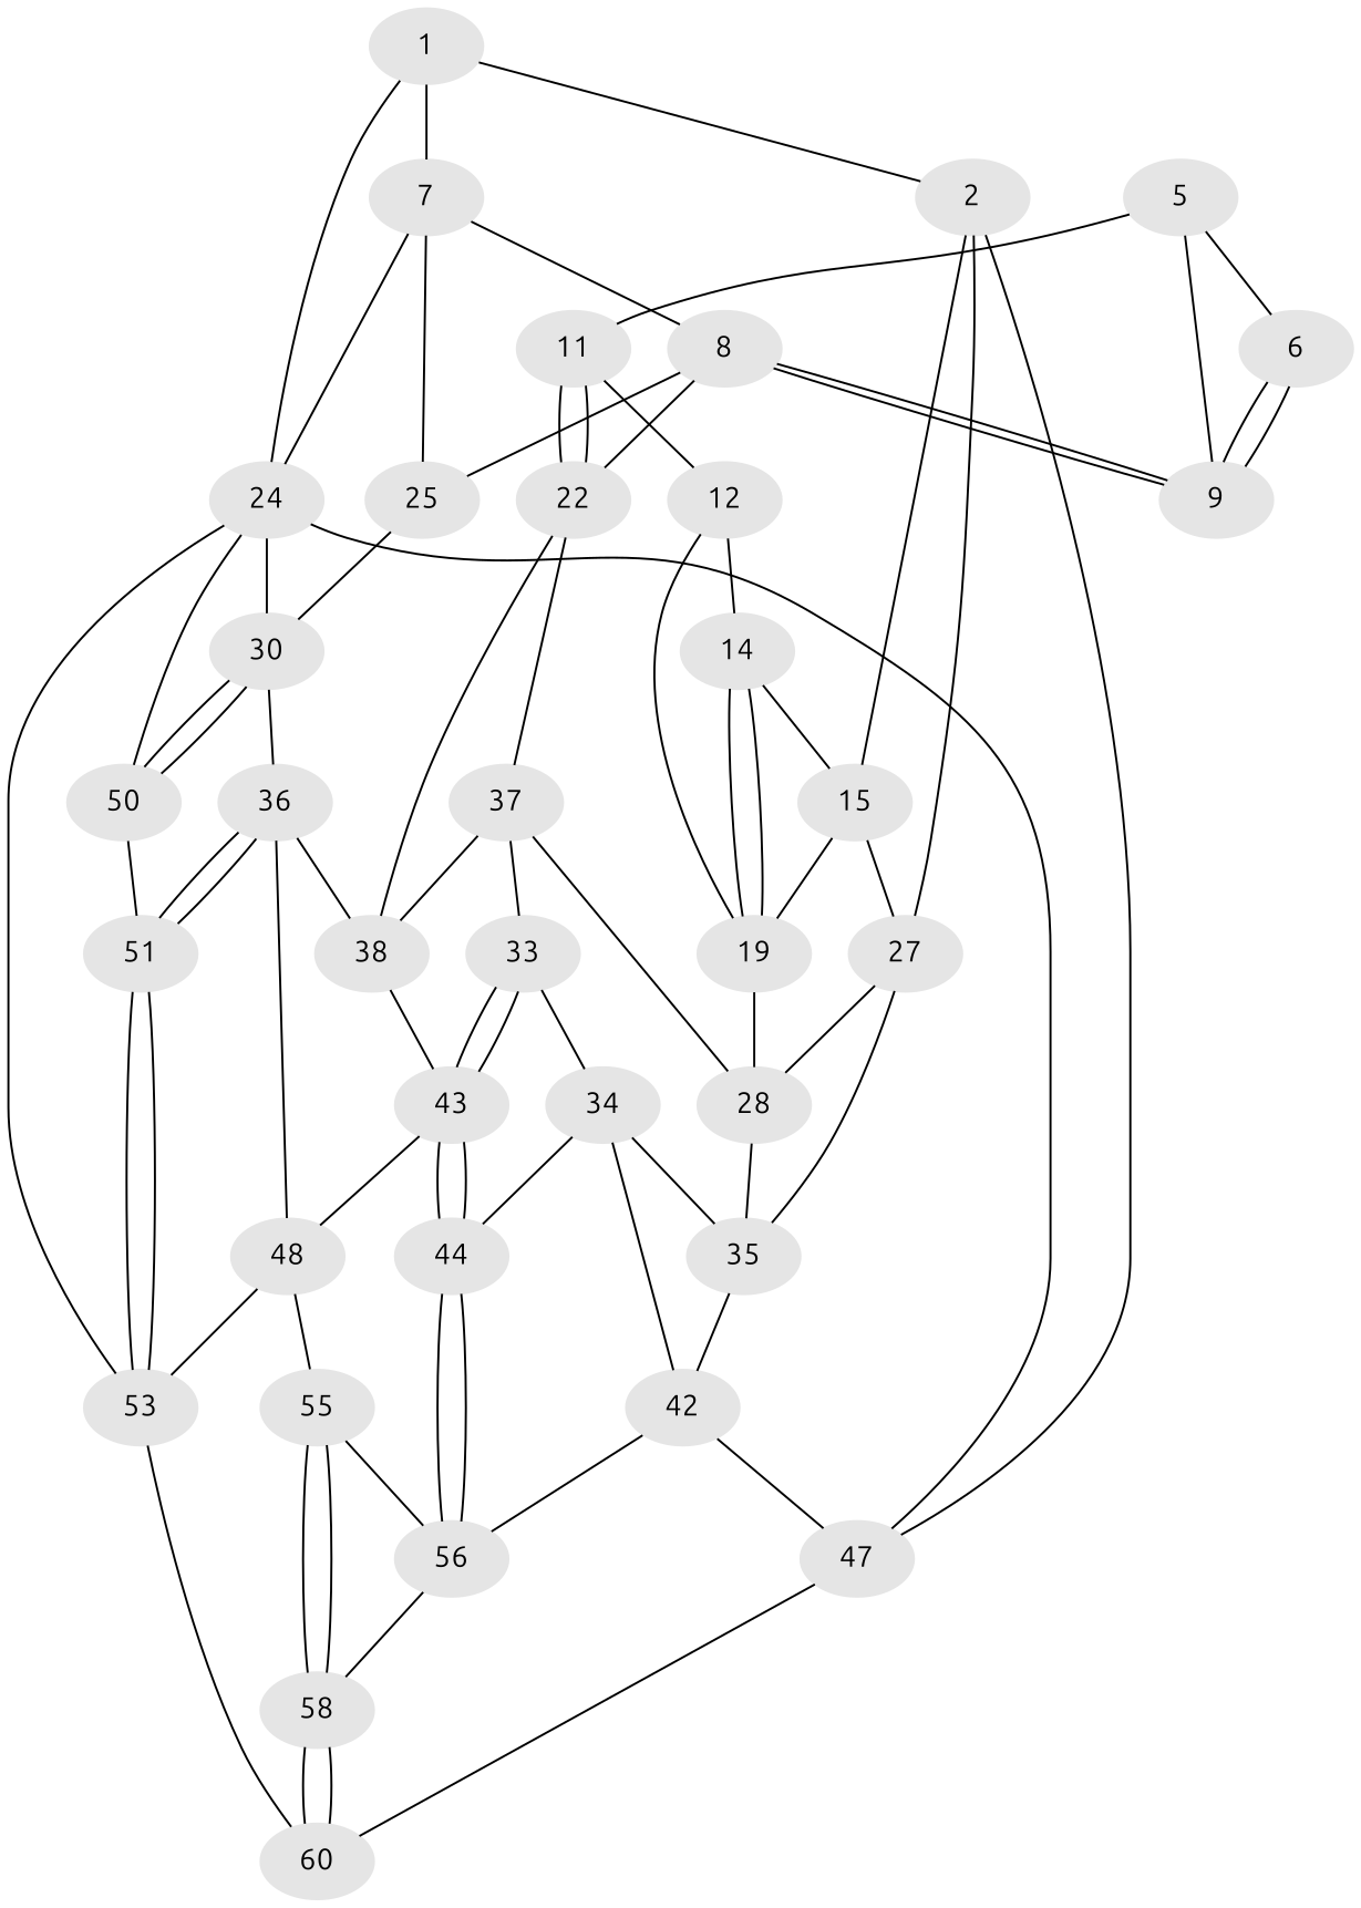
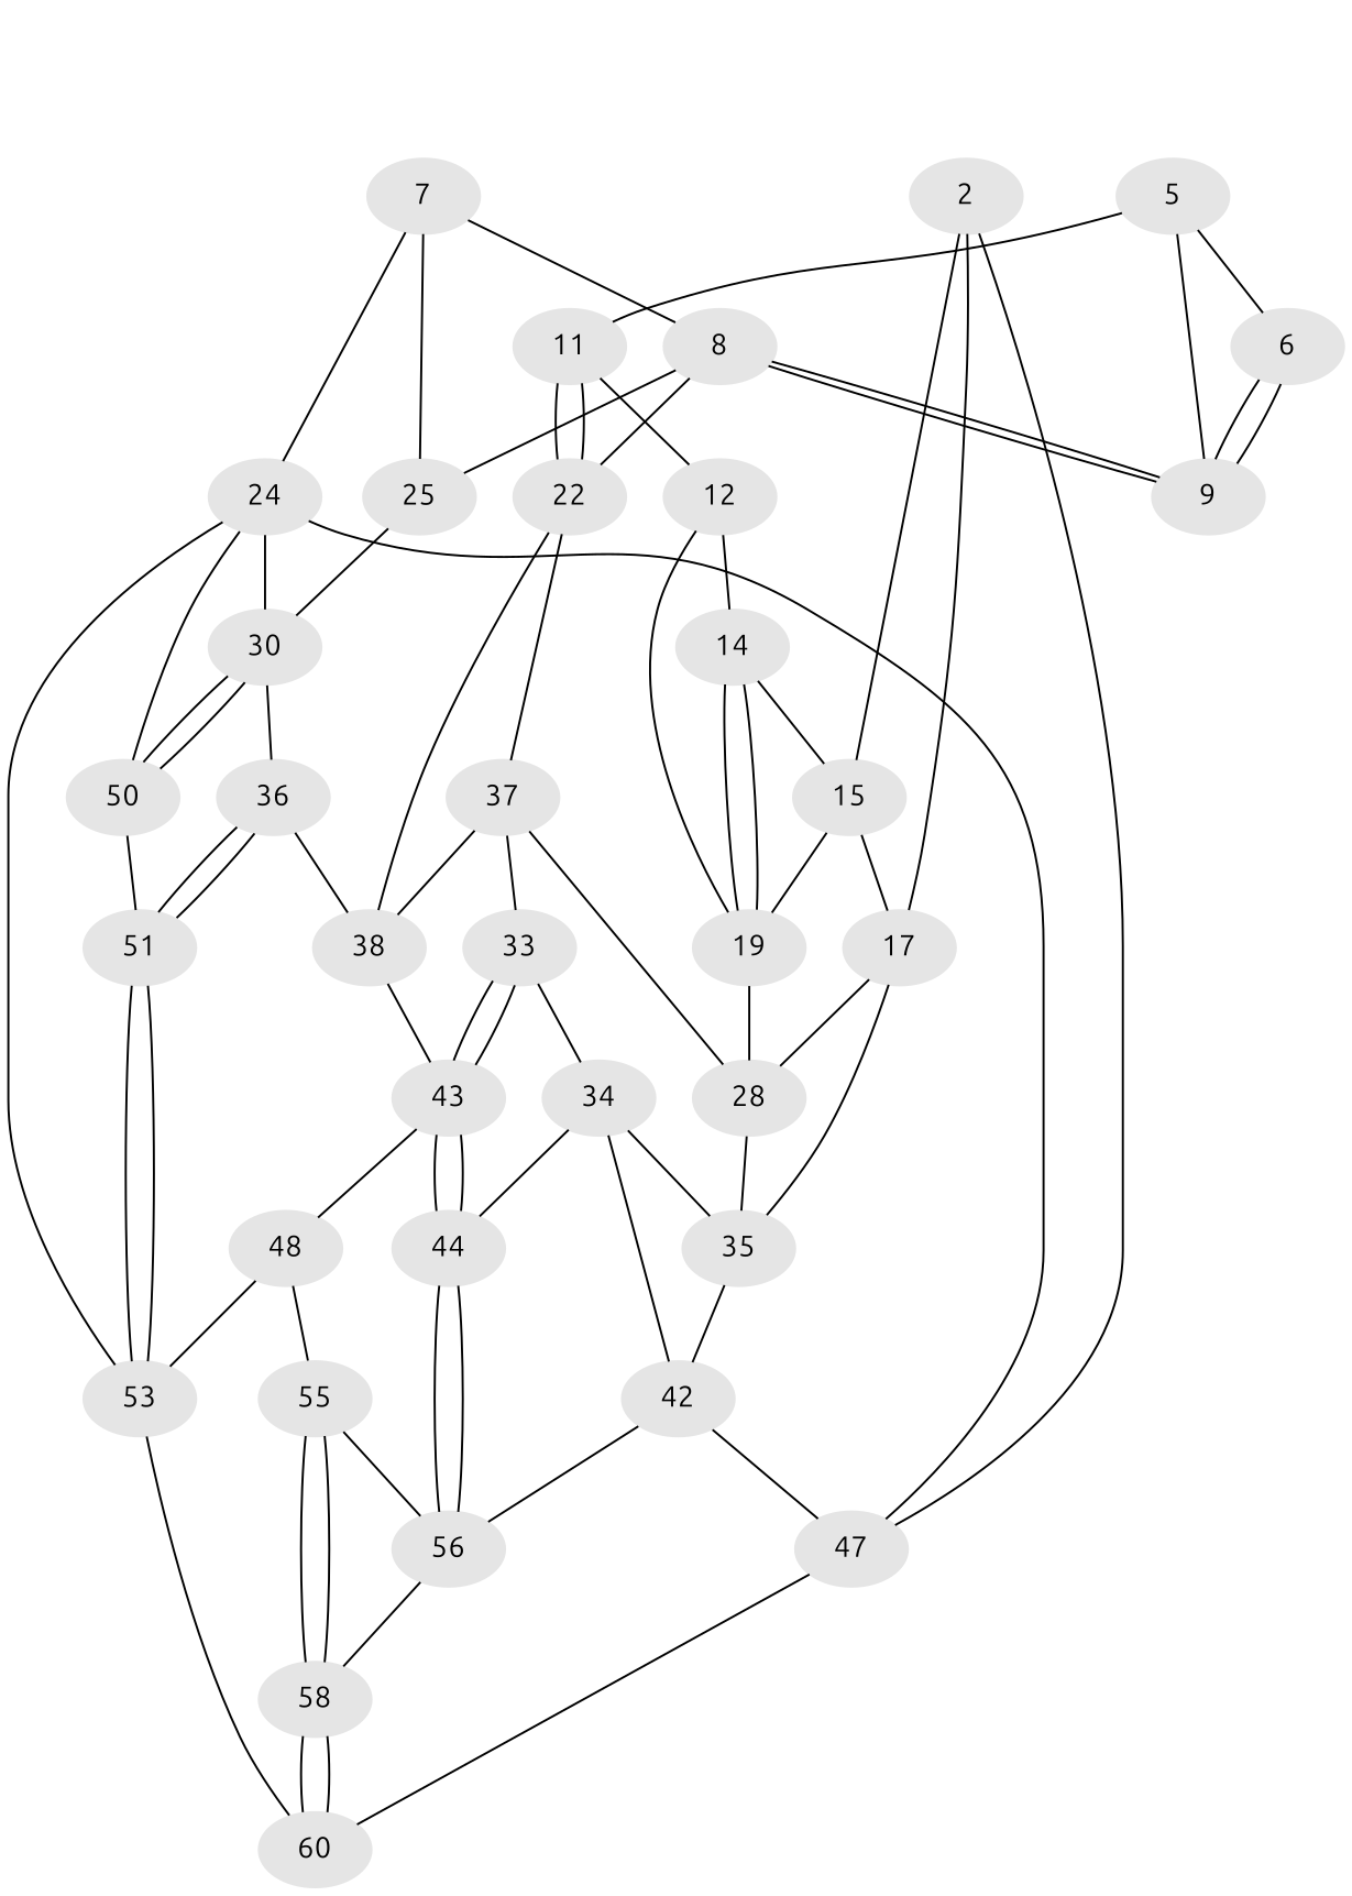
  graph {
    fontname=Ubuntu
    node [color=gray90 fontname=Ubuntu style=filled]
    edge [fontname=Ubuntu]
    2 [super="+3"]
-   1
    7 [super="+23"]
    24 [super="+52"]
    15 [super="+16"]
-   17 [super="+18" label=27]
+   17 [super="+18"]
    47
    8 [super="+21"]
    25
    30 [super="+31"]
    50
    53 [super="+54"]
    19 [super="+20"]
    28 [super="+29"]
    35 [super="+39"]
    60 [super="+61"]
    5 [super="+10"]
    6
    9
    11
    12 [super="+13"]
    14
    22 [super="+26"]
    n24 [label=37 super="+32"]
    38 [super="+40"]
    42 [super="+46"]
    33
    43 [super="+45"]
    36 [super="+37"]
    51
    34 [super="+41"]
    48 [super="+49"]
    44
    56 [super="+57"]
    55
    58 [super="+59"]
    2 -- 15
    2 -- 17
    2 -- 47
-   1 -- 2
-   1 -- 7
-   1 -- 24
    7 -- 24
    7 -- 8
    7 -- 25
    24 -- 47
    24 -- 30
    24 -- 50
    24 -- 53
    15 -- 17
    15 -- 19
    17 -- 28
    17 -- 35
    47 -- 60
    8 -- 25
    8 -- 9
    8 -- 9
    8 -- 22
    25 -- 30
    30 -- 50
    30 -- 50
    30 -- 36
    50 -- 51
    53 -- 60
    19 -- 28
    28 -- 35
    35 -- 42
    5 -- 6
    5 -- 9
    5 -- 11
    6 -- 9
    6 -- 9
    11 -- 12
    11 -- 22
    11 -- 22
    12 -- 19
    12 -- 14
    14 -- 15
    14 -- 19
    14 -- 19
    22 -- n24
    22 -- 38
    n24 -- 28
    n24 -- 38
    n24 -- 33
    38 -- 43
    42 -- 47
    42 -- 56
    33 -- 43
    33 -- 43
    33 -- 34
    43 -- 48
    43 -- 44
    43 -- 44
    36 -- 38
    36 -- 51
    36 -- 51
-   36 -- 48
    51 -- 53
    51 -- 53
    34 -- 35
    34 -- 42
    34 -- 44
    48 -- 53
    48 -- 55
    44 -- 56
    44 -- 56
    56 -- 58
    55 -- 56
    55 -- 58
    55 -- 58
    58 -- 60 [weight=2]
    58 -- 60
  }
